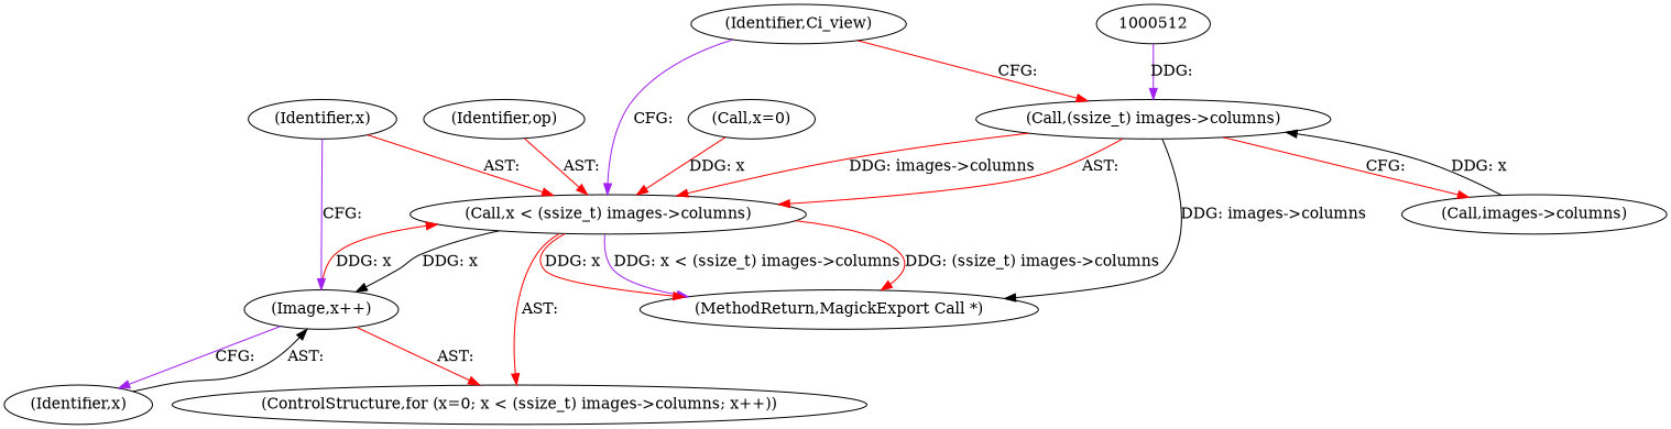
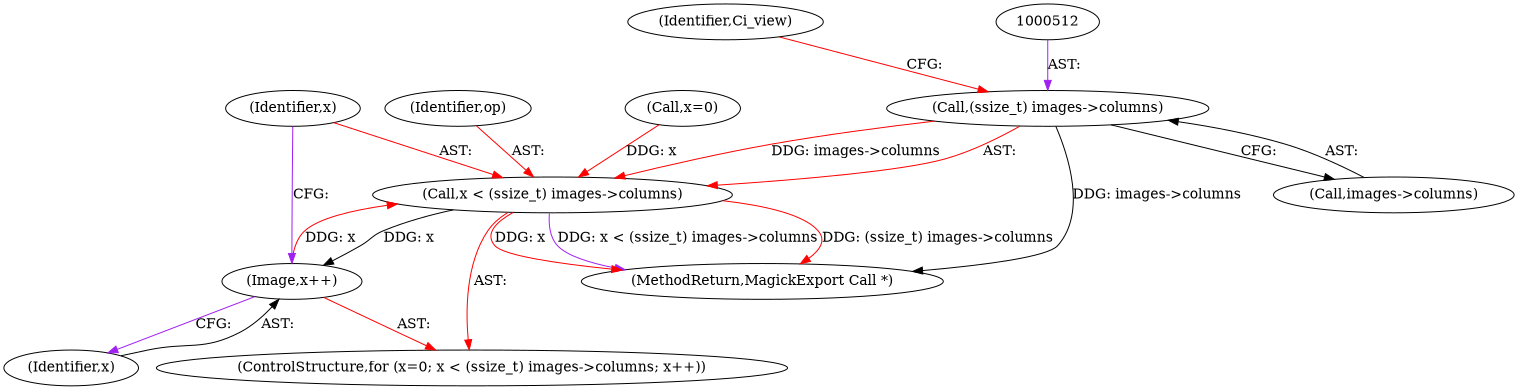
  digraph {
    fontname="DejaVu Serif"
    node [fontname="DejaVu Serif"]
    edge [color=red fontname="DejaVu Serif"]
    n1 [label="(Call,(ssize_t) images->columns)"]
    n2 [label="(Call,x < (ssize_t) images->columns)"]
    n3 [label="(MethodReturn,MagickExport Call *)"]
    n4 [label="(Call,images->columns)"]
    n5 [label="(Image,x++)"]
    n6 [label="(ControlStructure,for (x=0; x < (ssize_t) images->columns; x++))"]
    n7 [label="(Identifier,x)"]
    n8 [label="(Identifier,x)"]
    n9 [label="(Identifier,op)"]
    n10 [label="(Identifier,Ci_view)"]
    n11 [label="(Call,x=0)"]
    1000512
    n1 -> n2 [label="AST: "]
    n1 -> n2 [label="DDG: images->columns"]
    n1 -> n3 [color=black label="DDG: images->columns"]
-   n1 -> n4 [label="CFG: "]
+   n1 -> n4 [color=black label="CFG: "]
    n2 -> n3 [color=purple label="DDG: x < (ssize_t) images->columns"]
    n2 -> n3 [label="DDG: (ssize_t) images->columns"]
    n2 -> n3 [label="DDG: x"]
    n2 -> n5 [color=black label="DDG: x"]
    n2 -> n6 [label="AST: "]
-   n4 -> n1 [color=black label="DDG: x"]
+   n4 -> n1 [color=black label="AST: "]
    n5 -> n2 [label="DDG: x"]
    n5 -> n6 [label="AST: "]
    n5 -> n7 [color=purple label="CFG: "]
    n7 -> n5 [color=black label="AST: "]
    n8 -> n2 [label="AST: "]
    n8 -> n5 [color=purple label="CFG: "]
    n9 -> n2 [label="AST: "]
    n10 -> n1 [label="CFG: "]
-   n10 -> n2 [color=purple label="CFG: "]
    n11 -> n2 [label="DDG: x"]
-   1000512 -> n1 [color=purple label="DDG: "]
+   1000512 -> n1 [color=purple label="AST: "]
  }
